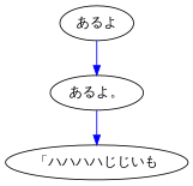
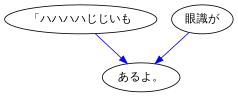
  digraph {
    edge [color=blue]
    n1 [label="「ハハハハじじいも"]
    n2 [label="あるよ。"]
-   n3 [label="あるよ"]
-   n2 -> n1
+   n3 [label="眼識が"]
+   n1 -> n2
    n3 -> n2
  }
